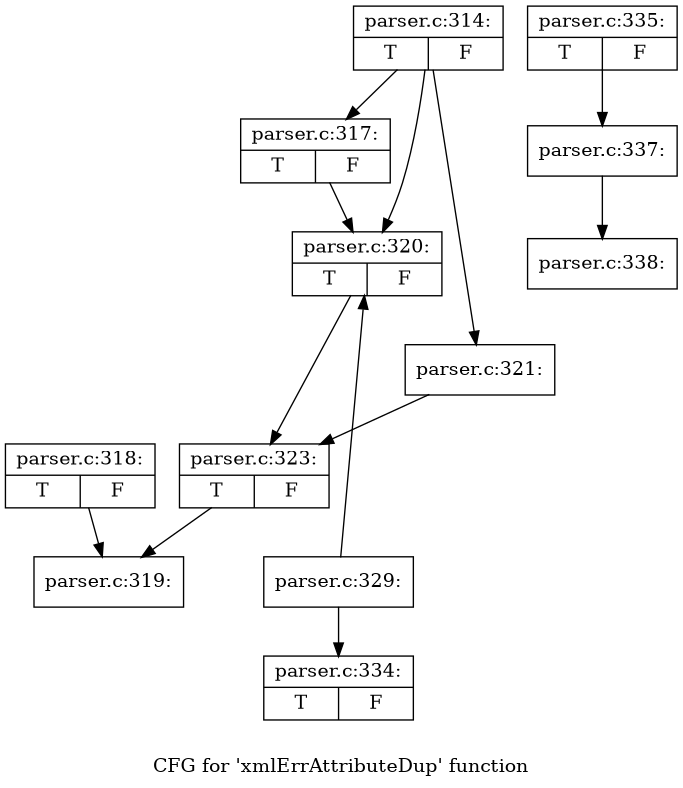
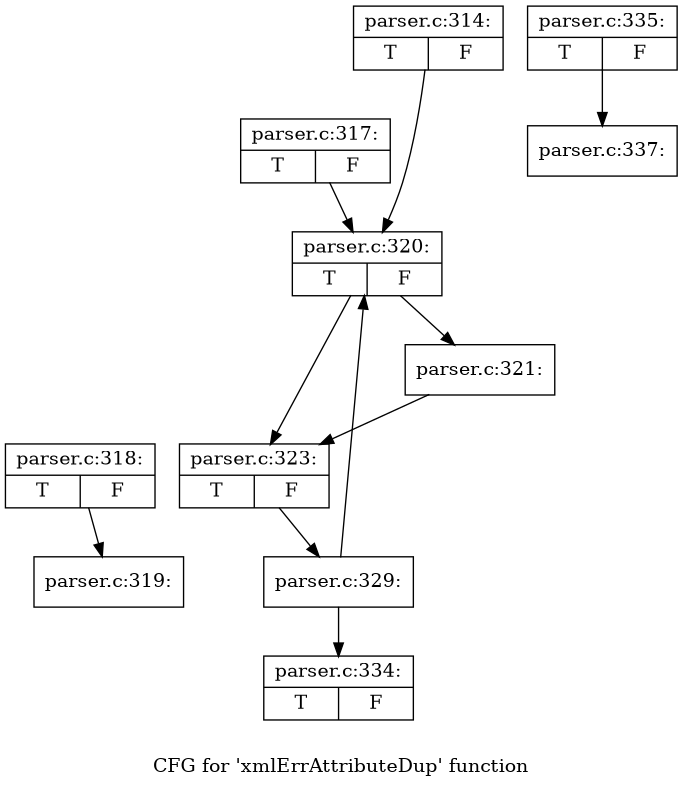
  digraph {
    label="CFG for 'xmlErrAttributeDup' function"
    node [shape=record]
    n1 [label="{parser.c:314:|{<s0>T|<s1>F}}"]
    n2 [label="{parser.c:317:|{<s0>T|<s1>F}}"]
    n3 [label="{parser.c:320:|{<s0>T|<s1>F}}"]
    n4 [label="{parser.c:321:}"]
    n5 [label="{parser.c:323:|{<s0>T|<s1>F}}"]
    n6 [label="{parser.c:318:|{<s0>T|<s1>F}}"]
    n7 [label="{parser.c:319:}"]
    n8 [label="{parser.c:329:}"]
    n9 [label="{parser.c:334:|{<s0>T|<s1>F}}"]
    n10 [label="{parser.c:335:|{<s0>T|<s1>F}}"]
    n11 [label="{parser.c:337:}"]
-   n12 [label="{parser.c:338:}"]
-   n1 -> n2
    n1 -> n3
    n2 -> n3
-   n1 -> n4
+   n3 -> n4
    n3 -> n5
    n4 -> n5
-   n5 -> n7
+   n5 -> n8
    n6 -> n7
    n8 -> n3
    n8 -> n9
    n10 -> n11
-   n11 -> n12
  }
